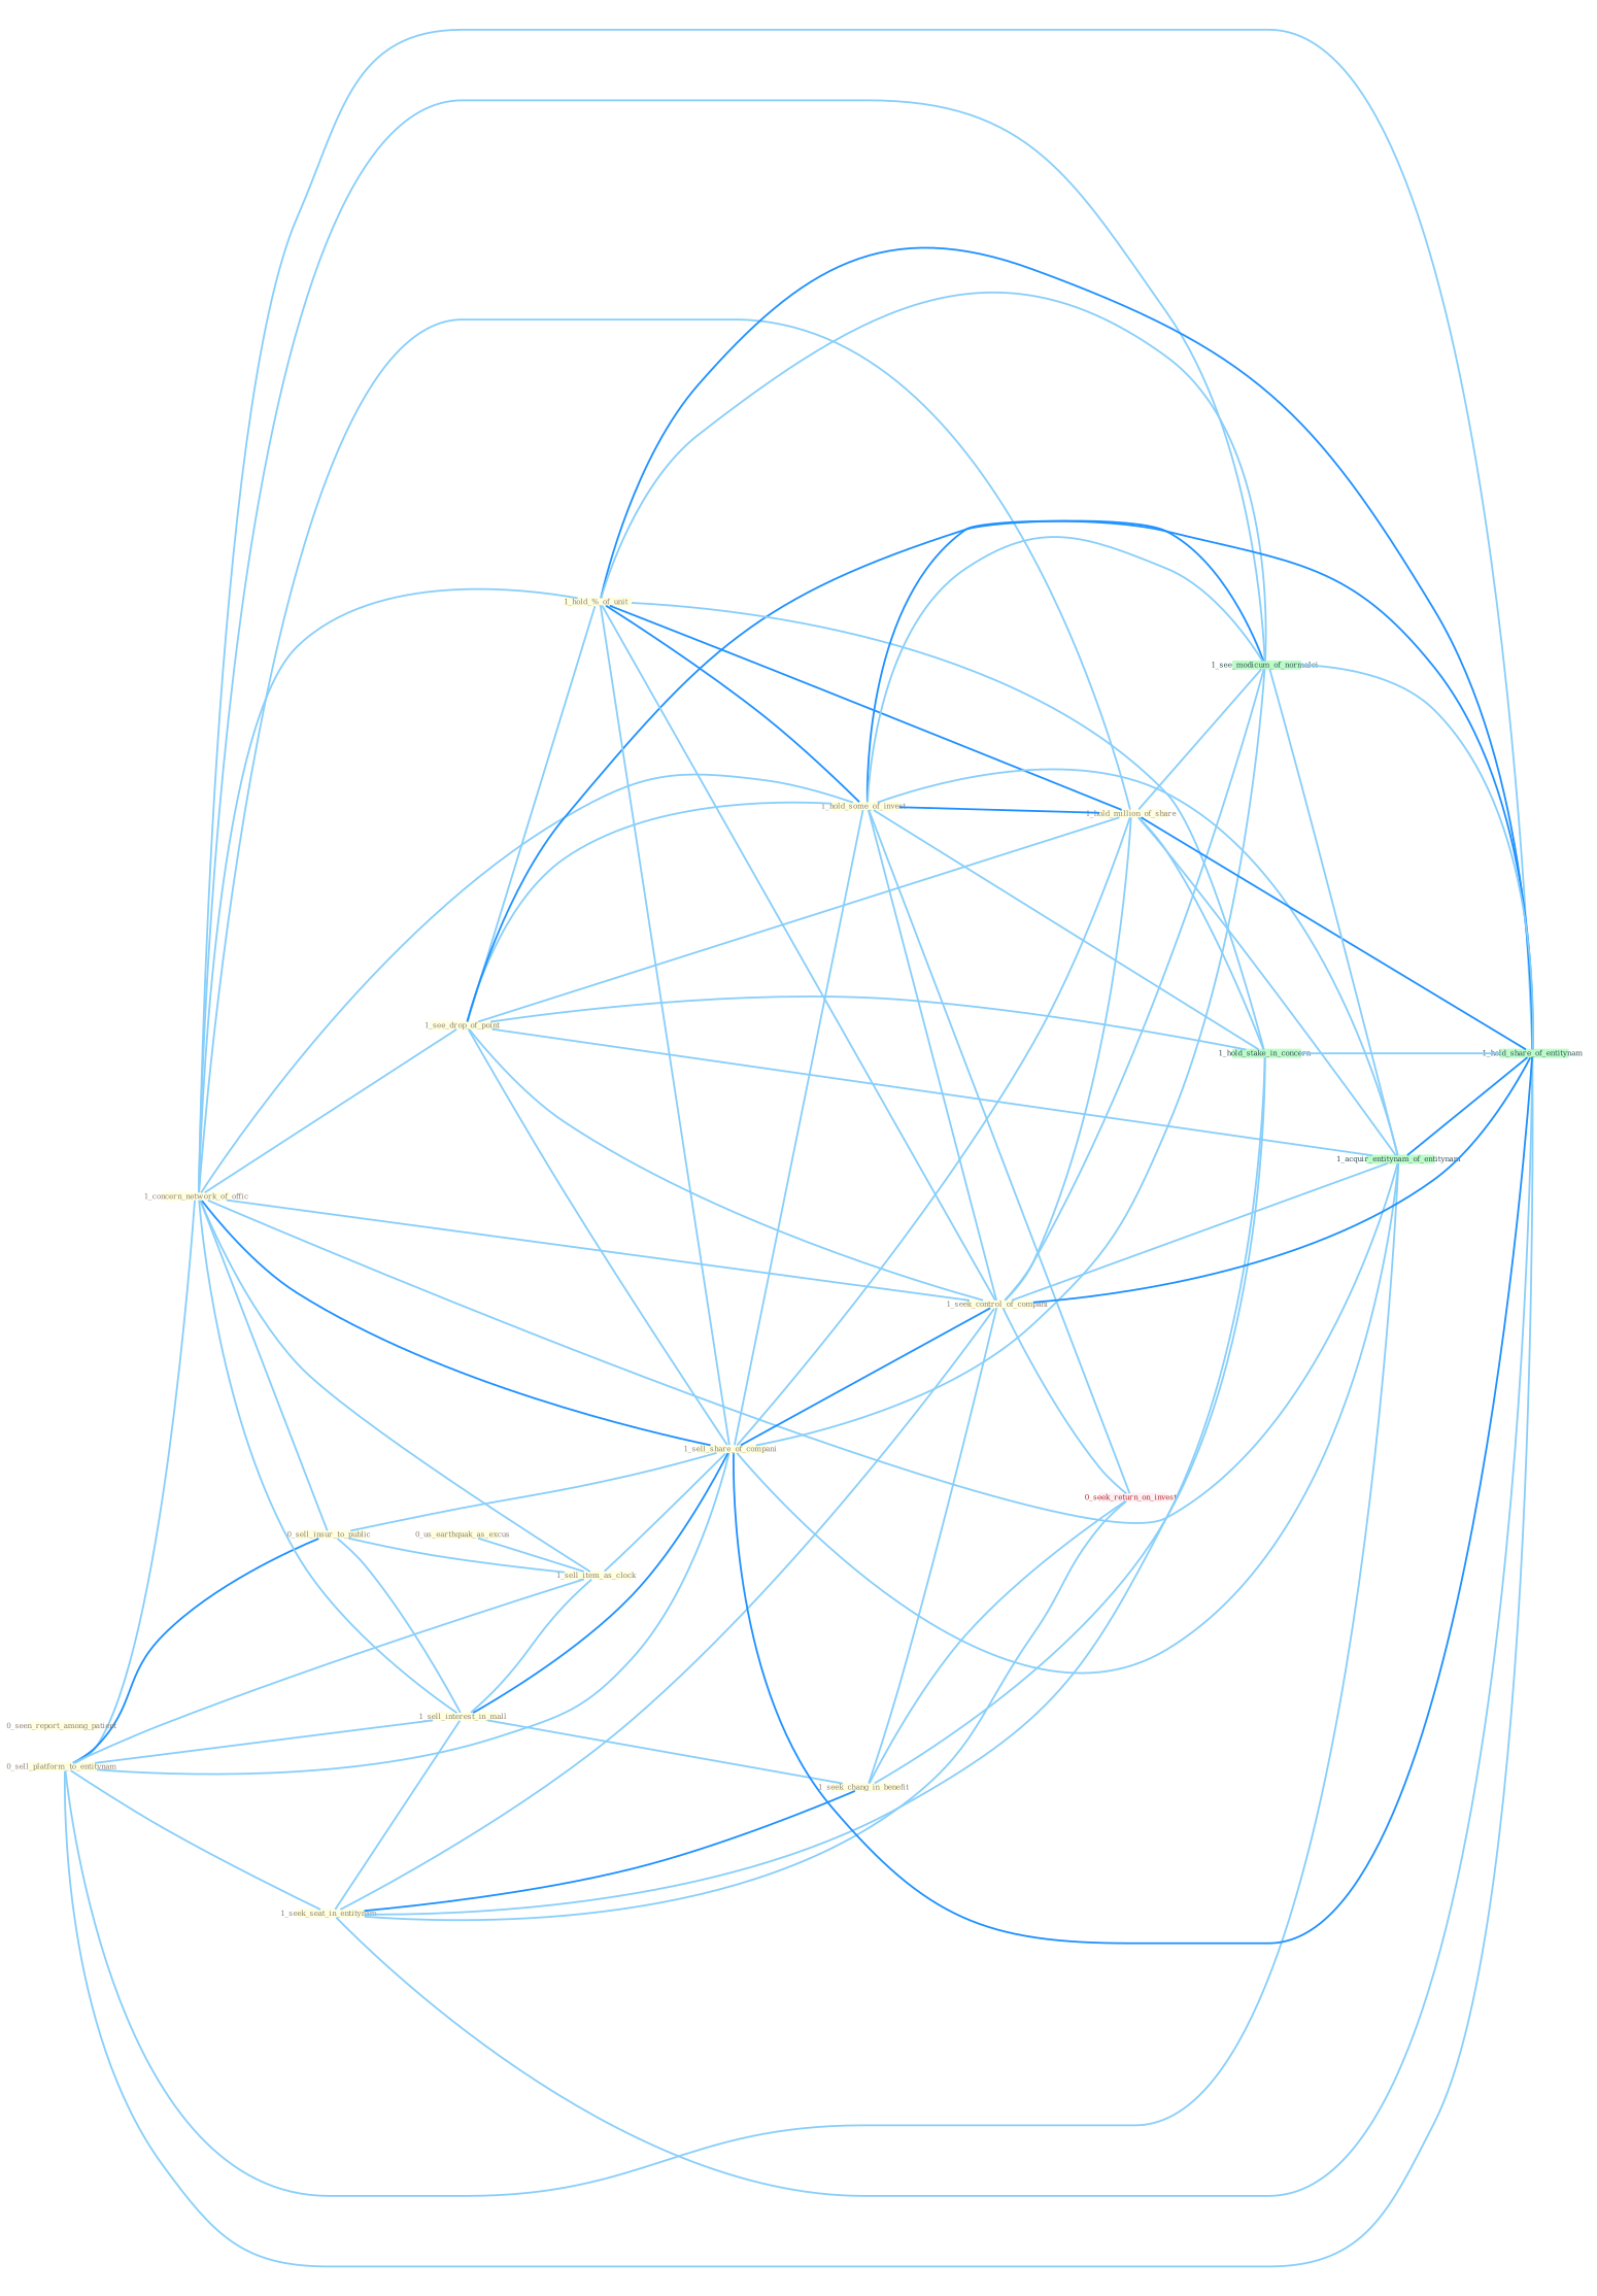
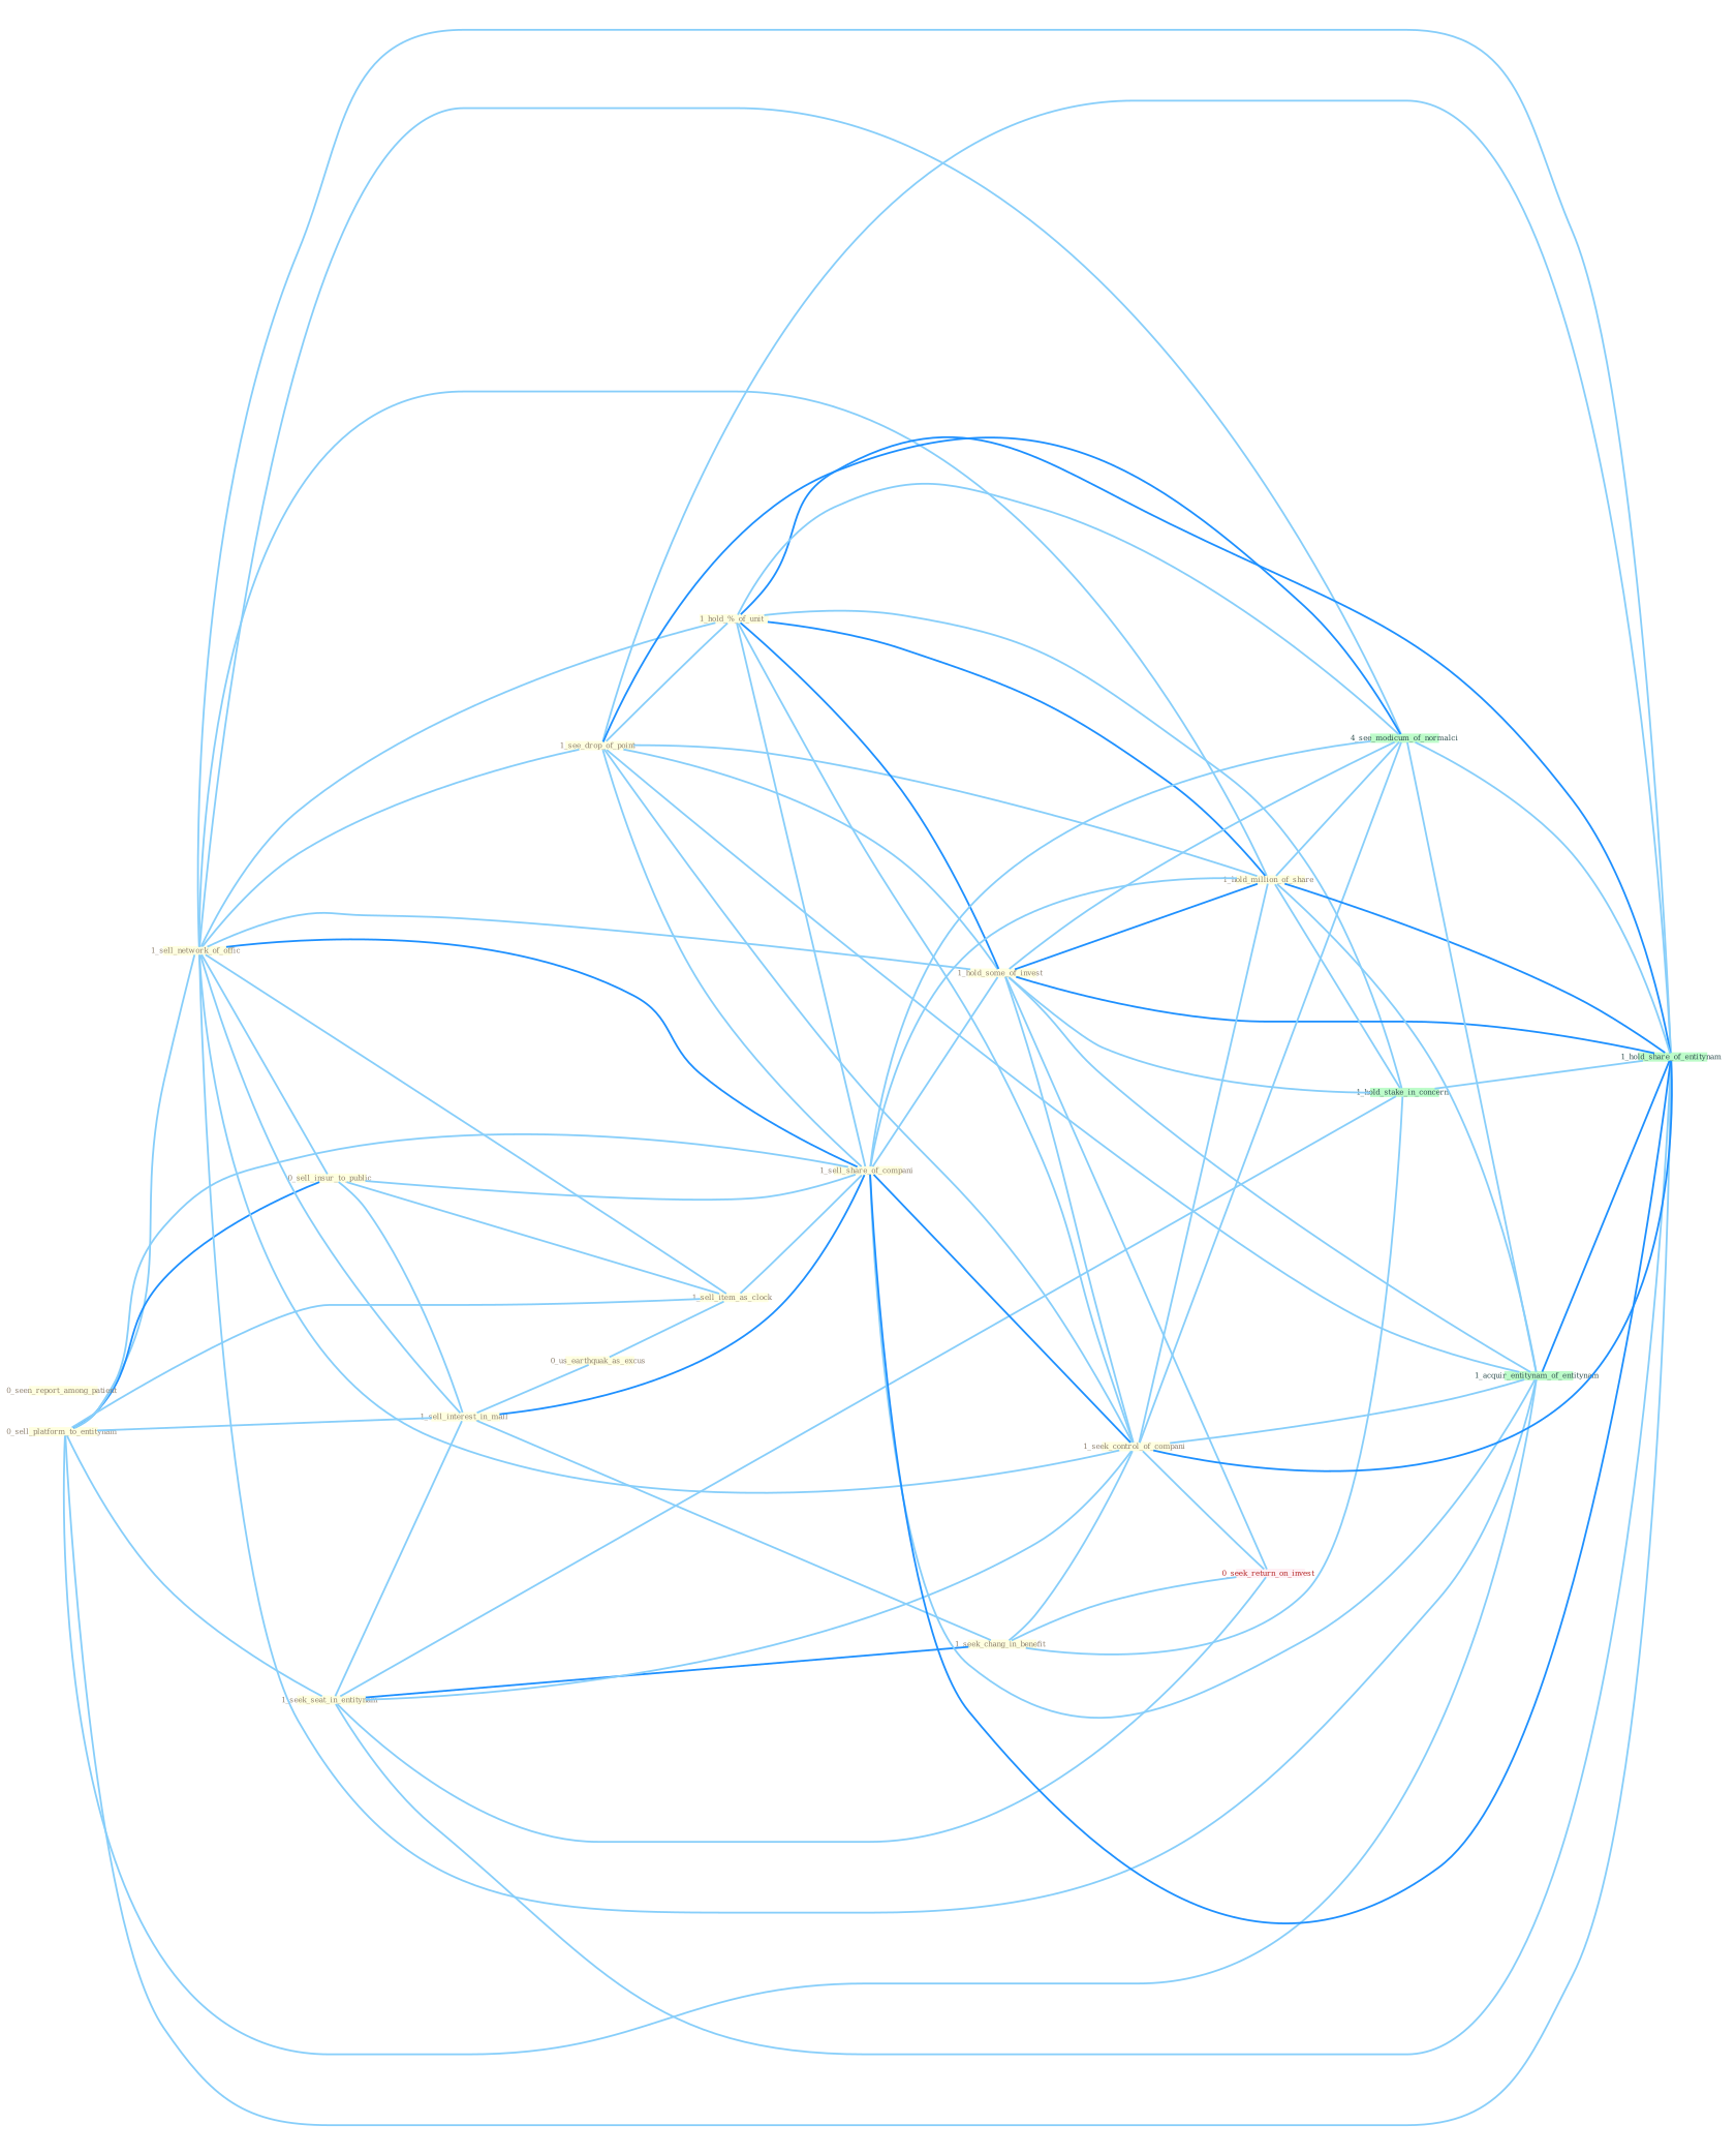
  graph {
    rankdir=LR
    node [color="#ffffe0" fixedsize=true fontcolor="#8b7d6b" fontsize=4 shape=polygon style=filled]
    edge [color="#87cefa" w=1]
    "0_sell_platform_to_entitynam " [height=.06 width=.5]
    "0_seen_report_among_patient " [height=.06 width=.5]
    "0_us_earthquak_as_excus " [height=.06 width=.5]
-   "1_sell_network_of_offic " [height=.06 width=.5 label="1_concern_network_of_offic"]
+   "1_sell_network_of_offic " [height=.06 width=.5]
    "0_sell_insur_to_public " [height=.06 width=.5]
    "1_see_drop_of_point " [height=.06 width=.5]
    "1_seek_seat_in_entitynam " [height=.06 width=.5]
    "1_sell_interest_in_mall " [height=.06 width=.5]
    "1_hold_%_of_unit " [height=.06 width=.5]
    "1_sell_item_as_clock " [height=.06 width=.5]
    "1_sell_share_of_compani " [height=.06 width=.5]
    "1_seek_chang_in_benefit " [height=.06 width=.5]
    "1_hold_some_of_invest " [height=.06 width=.5]
    "1_seek_control_of_compani " [height=.06 width=.5]
    "1_hold_million_of_share " [height=.06 width=.5]
    "0_seek_return_on_invest " [color="#fff0f5" fontcolor="#b22222" height=.06 width=.5]
    "1_acquir_entitynam_of_entitynam " [color="#BDFCC9" fontcolor="#2f4f4f" height=.06 width=.5]
    "1_hold_share_of_entitynam " [color="#BDFCC9" fontcolor="#2f4f4f" height=.06 width=.5]
-   "1_see_modicum_of_normalci " [color="#BDFCC9" fontcolor="#2f4f4f" height=.06 width=.5]
+   "1_see_modicum_of_normalci " [color="#BDFCC9" fontcolor="#2f4f4f" height=.06 width=.5 label="4_see_modicum_of_normalci"]
    "1_hold_stake_in_concern " [color="#BDFCC9" fontcolor="#2f4f4f" height=.06 width=.5]
    subgraph sub_1 {
      "0_sell_platform_to_entitynam "
      "0_seen_report_among_patient "
      "0_us_earthquak_as_excus "
      "1_sell_network_of_offic "
      "0_sell_insur_to_public "
      "1_see_drop_of_point "
      "1_seek_seat_in_entitynam "
      "1_sell_interest_in_mall "
      "1_hold_%_of_unit "
      "1_sell_item_as_clock "
      "1_sell_share_of_compani "
      "1_seek_chang_in_benefit "
      "1_hold_some_of_invest "
      "1_seek_control_of_compani "
      "1_hold_million_of_share "
    }
    subgraph sub_2 {
      "0_seek_return_on_invest "
    }
    "0_sell_platform_to_entitynam " -- "1_sell_network_of_offic "
    "0_sell_platform_to_entitynam " -- "0_sell_insur_to_public " [color="#1e90ff" w=2]
    "0_sell_platform_to_entitynam " -- "1_seek_seat_in_entitynam "
    "0_sell_platform_to_entitynam " -- "1_sell_interest_in_mall "
    "0_sell_platform_to_entitynam " -- "1_sell_item_as_clock "
    "0_sell_platform_to_entitynam " -- "1_sell_share_of_compani "
    "0_sell_platform_to_entitynam " -- "1_acquir_entitynam_of_entitynam "
    "0_sell_platform_to_entitynam " -- "1_hold_share_of_entitynam "
    "0_us_earthquak_as_excus " -- "1_sell_item_as_clock "
    "1_sell_network_of_offic " -- "0_sell_insur_to_public "
    "1_sell_network_of_offic " -- "1_see_drop_of_point "
    "1_sell_network_of_offic " -- "1_sell_interest_in_mall "
    "1_sell_network_of_offic " -- "1_hold_%_of_unit "
    "1_sell_network_of_offic " -- "1_sell_item_as_clock "
    "1_sell_network_of_offic " -- "1_sell_share_of_compani " [color="#1e90ff" w=2]
    "1_sell_network_of_offic " -- "1_hold_some_of_invest "
    "1_sell_network_of_offic " -- "1_seek_control_of_compani "
    "1_sell_network_of_offic " -- "1_hold_million_of_share "
    "1_sell_network_of_offic " -- "1_acquir_entitynam_of_entitynam "
    "1_sell_network_of_offic " -- "1_hold_share_of_entitynam "
    "1_sell_network_of_offic " -- "1_see_modicum_of_normalci "
    "0_sell_insur_to_public " -- "1_sell_interest_in_mall "
    "0_sell_insur_to_public " -- "1_sell_item_as_clock "
    "0_sell_insur_to_public " -- "1_sell_share_of_compani "
    "1_see_drop_of_point " -- "1_hold_%_of_unit "
    "1_see_drop_of_point " -- "1_sell_share_of_compani "
    "1_see_drop_of_point " -- "1_hold_some_of_invest "
    "1_see_drop_of_point " -- "1_seek_control_of_compani "
    "1_see_drop_of_point " -- "1_hold_million_of_share "
    "1_see_drop_of_point " -- "1_acquir_entitynam_of_entitynam "
-   "1_see_drop_of_point " -- "1_hold_stake_in_concern "
+   "1_see_drop_of_point " -- "1_hold_share_of_entitynam "
    "1_see_drop_of_point " -- "1_see_modicum_of_normalci " [color="#1e90ff" w=2]
    "1_seek_seat_in_entitynam " -- "1_sell_interest_in_mall "
    "1_seek_seat_in_entitynam " -- "1_seek_chang_in_benefit " [color="#1e90ff" w=2]
    "1_seek_seat_in_entitynam " -- "1_seek_control_of_compani "
    "1_seek_seat_in_entitynam " -- "0_seek_return_on_invest "
    "1_seek_seat_in_entitynam " -- "1_hold_share_of_entitynam "
    "1_seek_seat_in_entitynam " -- "1_hold_stake_in_concern "
-   "1_sell_interest_in_mall " -- "1_sell_item_as_clock "
+   "1_sell_interest_in_mall " -- "0_us_earthquak_as_excus "
    "1_sell_interest_in_mall " -- "1_sell_share_of_compani " [color="#1e90ff"]
    "1_sell_interest_in_mall " -- "1_seek_chang_in_benefit "
    "1_hold_%_of_unit " -- "1_sell_share_of_compani "
    "1_hold_%_of_unit " -- "1_hold_some_of_invest " [color="#1e90ff" w=2]
    "1_hold_%_of_unit " -- "1_seek_control_of_compani "
    "1_hold_%_of_unit " -- "1_hold_million_of_share " [color="#1e90ff" w=2]
    "1_hold_%_of_unit " -- "1_hold_share_of_entitynam " [color="#1e90ff" w=2]
    "1_hold_%_of_unit " -- "1_see_modicum_of_normalci "
    "1_hold_%_of_unit " -- "1_hold_stake_in_concern "
    "1_sell_item_as_clock " -- "1_sell_share_of_compani "
    "1_sell_share_of_compani " -- "1_hold_some_of_invest "
    "1_sell_share_of_compani " -- "1_seek_control_of_compani " [color="#1e90ff" w=2]
    "1_sell_share_of_compani " -- "1_hold_million_of_share "
    "1_sell_share_of_compani " -- "1_acquir_entitynam_of_entitynam "
    "1_sell_share_of_compani " -- "1_hold_share_of_entitynam " [color="#1e90ff" w=2]
    "1_sell_share_of_compani " -- "1_see_modicum_of_normalci "
    "1_seek_chang_in_benefit " -- "1_seek_control_of_compani "
    "1_seek_chang_in_benefit " -- "0_seek_return_on_invest "
    "1_seek_chang_in_benefit " -- "1_hold_stake_in_concern "
    "1_hold_some_of_invest " -- "1_seek_control_of_compani "
    "1_hold_some_of_invest " -- "1_hold_million_of_share " [color="#1e90ff" w=2]
    "1_hold_some_of_invest " -- "0_seek_return_on_invest "
    "1_hold_some_of_invest " -- "1_acquir_entitynam_of_entitynam "
    "1_hold_some_of_invest " -- "1_hold_share_of_entitynam " [color="#1e90ff" w=2]
    "1_hold_some_of_invest " -- "1_see_modicum_of_normalci "
    "1_hold_some_of_invest " -- "1_hold_stake_in_concern "
    "1_seek_control_of_compani " -- "1_hold_million_of_share "
    "1_seek_control_of_compani " -- "0_seek_return_on_invest "
    "1_seek_control_of_compani " -- "1_acquir_entitynam_of_entitynam "
    "1_seek_control_of_compani " -- "1_hold_share_of_entitynam " [color="#1e90ff"]
    "1_seek_control_of_compani " -- "1_see_modicum_of_normalci "
    "1_hold_million_of_share " -- "1_acquir_entitynam_of_entitynam "
    "1_hold_million_of_share " -- "1_hold_share_of_entitynam " [color="#1e90ff" w=2]
    "1_hold_million_of_share " -- "1_see_modicum_of_normalci "
    "1_hold_million_of_share " -- "1_hold_stake_in_concern "
    "1_acquir_entitynam_of_entitynam " -- "1_hold_share_of_entitynam " [color="#1e90ff" w=2]
    "1_see_modicum_of_normalci " -- "1_acquir_entitynam_of_entitynam "
    "1_see_modicum_of_normalci " -- "1_hold_share_of_entitynam "
    "1_hold_stake_in_concern " -- "1_hold_share_of_entitynam "
  }
